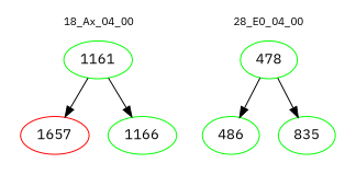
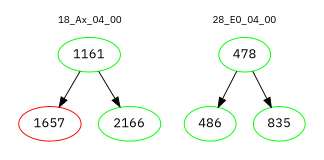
  digraph {
    fontname="IBM Plex Sans"
    node [color=green fontname="IBM Plex Sans"]
    edge [color=black fontname="IBM Plex Sans"]
    n1 [label=1161]
    n2 [color=red label=1657]
-   n3 [label=1166]
+   n3 [label=2166]
    n4 [label=478]
    n5 [label=486]
    n6 [label=835]
    subgraph cluster_1 {
      color=white
      fontsize=10
      label="18_Ax_04_00"
      n1
      n2
      n3
    }
    subgraph cluster_2 {
      color=white
      fontsize=10
      label="28_E0_04_00"
      n4
      n5
      n6
    }
    n1 -> n2
    n1 -> n3
    n4 -> n5
    n4 -> n6
  }
